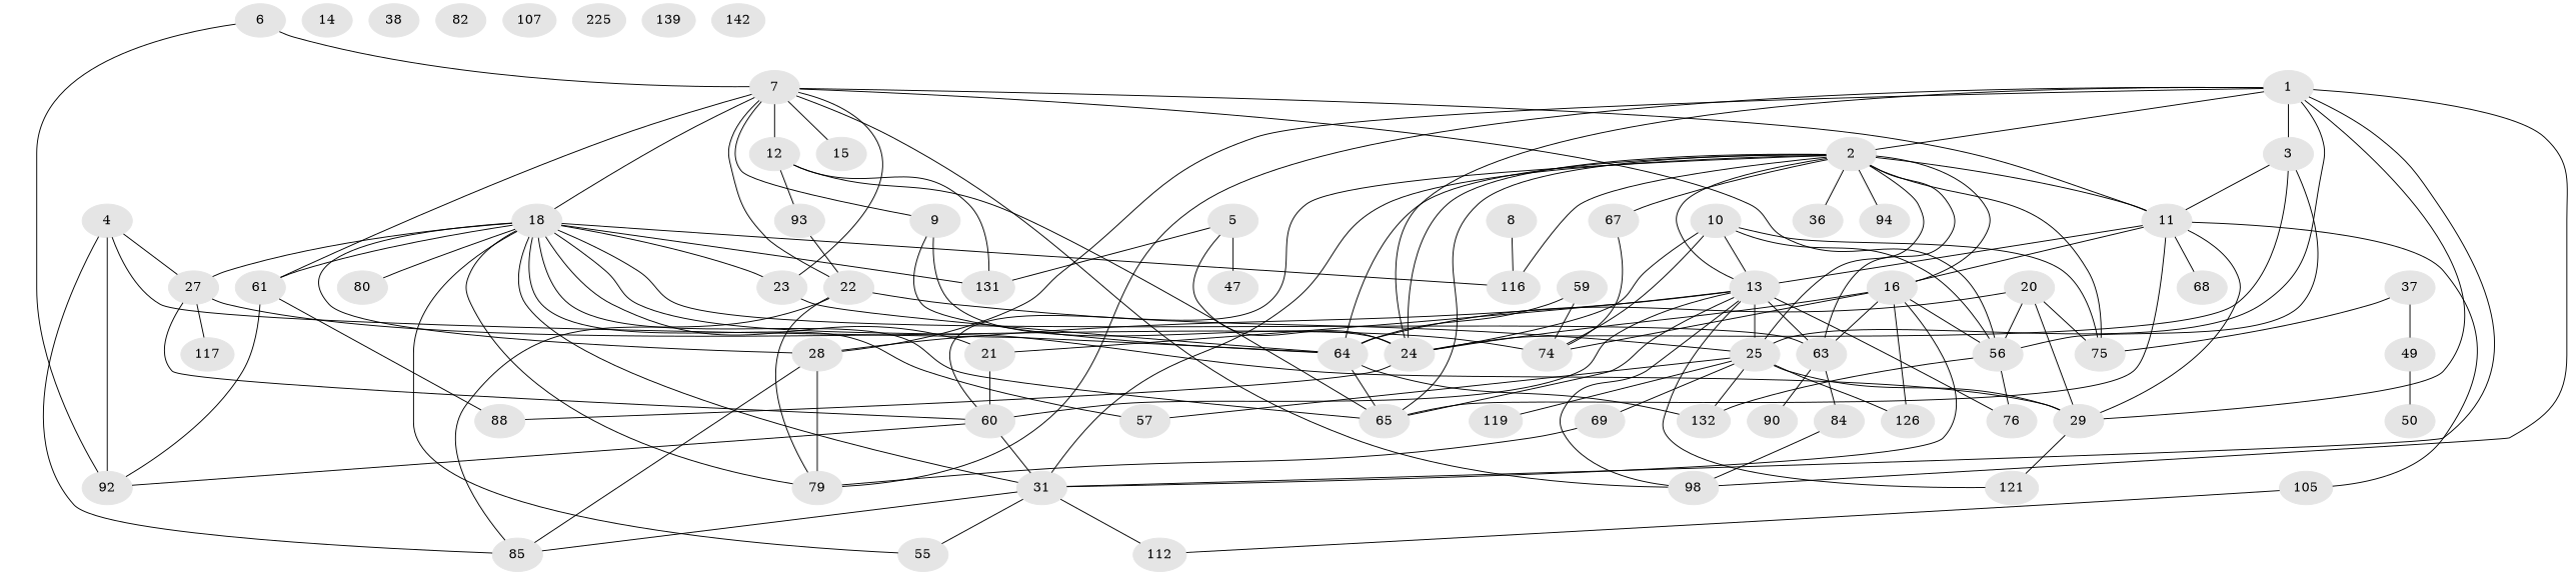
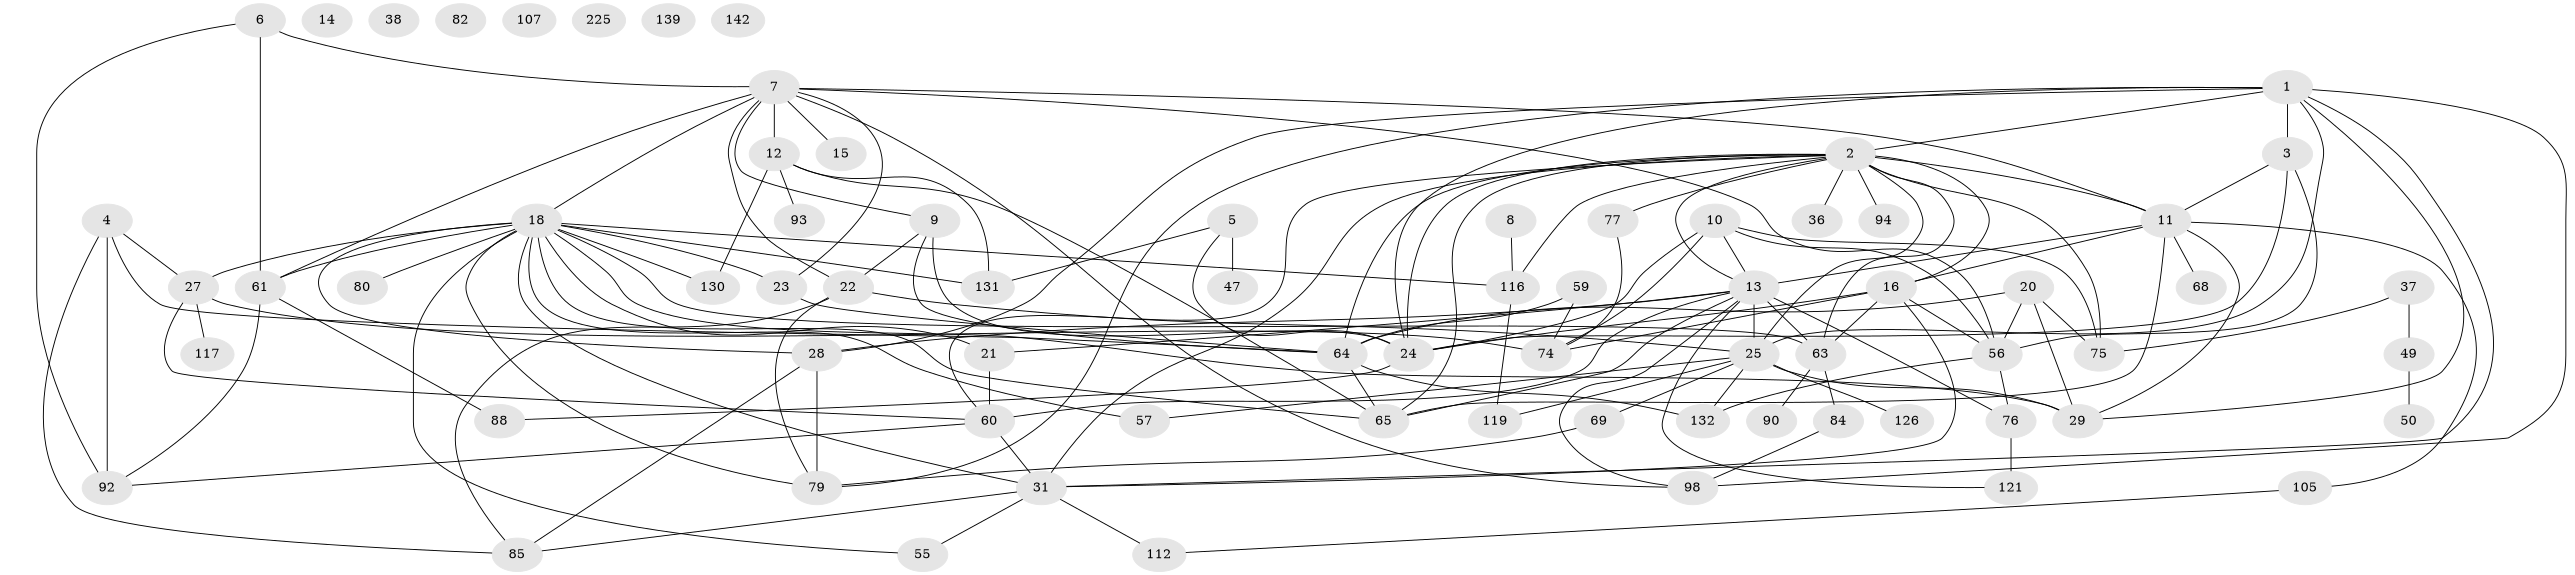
  graph {
    node [color=gray90 style=filled]
    1 [super="+87"]
    2 [super="+45+110+146+34+104"]
    3 [super="+52"]
    24 [super="+46+95"]
    25 [super="+44"]
    28 [super="+39"]
    29 [super="+41+113"]
    31 [super="+43"]
    79 [super="+120+89"]
    98 [super="+103"]
    11 [super="+19"]
    13 [super="+17+83"]
    16 [super="+26"]
    36
    n15 [label=94]
    60 [super="+106"]
    63 [super="+70"]
    64 [super="+127+133"]
    65
-   67 [super="+109"]
+   67 [super="+109" label=77]
    75
    116 [super="+123"]
    56 [super="+77+138"]
    88
    126
    57
    69
    119
    132
    85
    121
    55
    112 [super="+114"]
    n34 [label=68]
    105
    21 [super="+33"]
    76
    74
    92 [super="+99"]
    84
    90
    4 [super="+72+58"]
    27 [super="+66"]
    117
    5 [super="+32+51"]
    47
    131
    6 [super="+53+71"]
    7 [super="+115+91+30"]
    61 [super="+96"]
    9 [super="+78"]
    12 [super="+42+129+68"]
    15
    18 [super="+101+108"]
    22
    23
    93
+   130
    80
    8
    10 [super="+40"]
    14 [super="+100"]
    20
    49 [super="+73"]
    50 [super="+118"]
    37
    38
    59
    82
    107
    n71 [label=225]
    139
    142
    1 -- 2
    1 -- 3
    1 -- 24
    1 -- 25
    1 -- 28
    1 -- 29
    1 -- 31
    1 -- 79
    1 -- 98
    2 -- 24
    2 -- 25
    2 -- 31
    2 -- 11 [weight=2]
    2 -- 13 [weight=2]
    2 -- 16 [weight=2]
    2 -- 36
    2 -- n15 [weight=2]
    2 -- 60
    2 -- 63
    2 -- 64
    2 -- 65
    2 -- 67
    2 -- 75
    2 -- 116
    3 -- 24
    3 -- 11
    3 -- 56
    24 -- 88
    25 -- 29
    25 -- 126
    25 -- 57
    25 -- 69
    25 -- 119
    25 -- 132
    28 -- 79
    28 -- 85
-   29 -- 121
+   76 -- 121
    31 -- 85
    31 -- 55
    31 -- 112
    11 -- 29
    11 -- 13
    11 -- 16
    11 -- 65
    11 -- n34
    11 -- 105
    13 -- 25
    13 -- 28 [weight=3]
    13 -- 98
    13 -- 60 [weight=2]
    13 -- 63 [weight=2]
    13 -- 65
    13 -- 121
    13 -- 21
    13 -- 76
    16 -- 24
    16 -- 31
    16 -- 63
    16 -- 56 [weight=2]
-   16 -- 126
    16 -- 74
    60 -- 31
    60 -- 92
    63 -- 84
    63 -- 90
    64 -- 65
    64 -- 132
    67 -- 74
+   116 -- 119
    56 -- 132
    56 -- 76
    69 -- 79
    105 -- 112
    21 -- 60
    84 -- 98
    4 -- 64
    4 -- 85
    4 -- 92 [weight=2]
    4 -- 27
    27 -- 60
    27 -- 74
    27 -- 117
    5 -- 24
    5 -- 47
    5 -- 131
    6 -- 92
    6 -- 7
+   6 -- 61
    7 -- 98
    7 -- 11
    7 -- 56
    7 -- 61
    7 -- 9
    7 -- 12
    7 -- 15
    7 -- 18
    7 -- 22
    7 -- 23
    61 -- 88
    61 -- 92
    9 -- 24
    9 -- 64
-   93 -- 22
+   9 -- 22
    12 -- 65
    12 -- 131
    12 -- 93
+   12 -- 130
    18 -- 28
    18 -- 29
    18 -- 31
    18 -- 79
    18 -- 63
    18 -- 65
    18 -- 116
    18 -- 57
    18 -- 55
    18 -- 21
    18 -- 27 [weight=2]
    18 -- 131
    18 -- 61
    18 -- 23
+   18 -- 130
    18 -- 80
    22 -- 25
    22 -- 79
    22 -- 85
    23 -- 64
    8 -- 116
    10 -- 24
    10 -- 13 [weight=2]
    10 -- 75
    10 -- 56
    10 -- 74
    20 -- 29
    20 -- 64
    20 -- 75
    20 -- 56
    49 -- 50
    37 -- 75
    37 -- 49
    59 -- 64
    59 -- 74
  }
